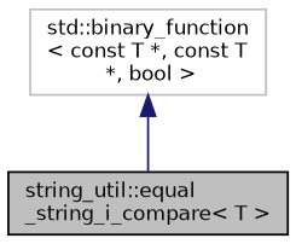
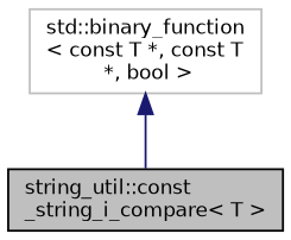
  digraph {
    node [fontname=Helvetica fontsize=10 shape=record style=filled]
-   n1 [color=black fillcolor=grey75 fontcolor=black height=0.2 label="string_util::equal\l_string_i_compare\< T \>" width=0.4]
+   n1 [color=black fillcolor=grey75 fontcolor=black height=0.2 label="string_util::const\l_string_i_compare\< T \>" width=0.4]
    n2 [color=grey75 fillcolor=white height=0.2 label="std::binary_function\l\< const T *, const T\l *, bool \>" width=0.4]
    n2 -> n1 [color=midnightblue dir=back fontname=Helvetica fontsize=10 labelfontname=Helvetica labelfontsize=10 style=solid]
  }
